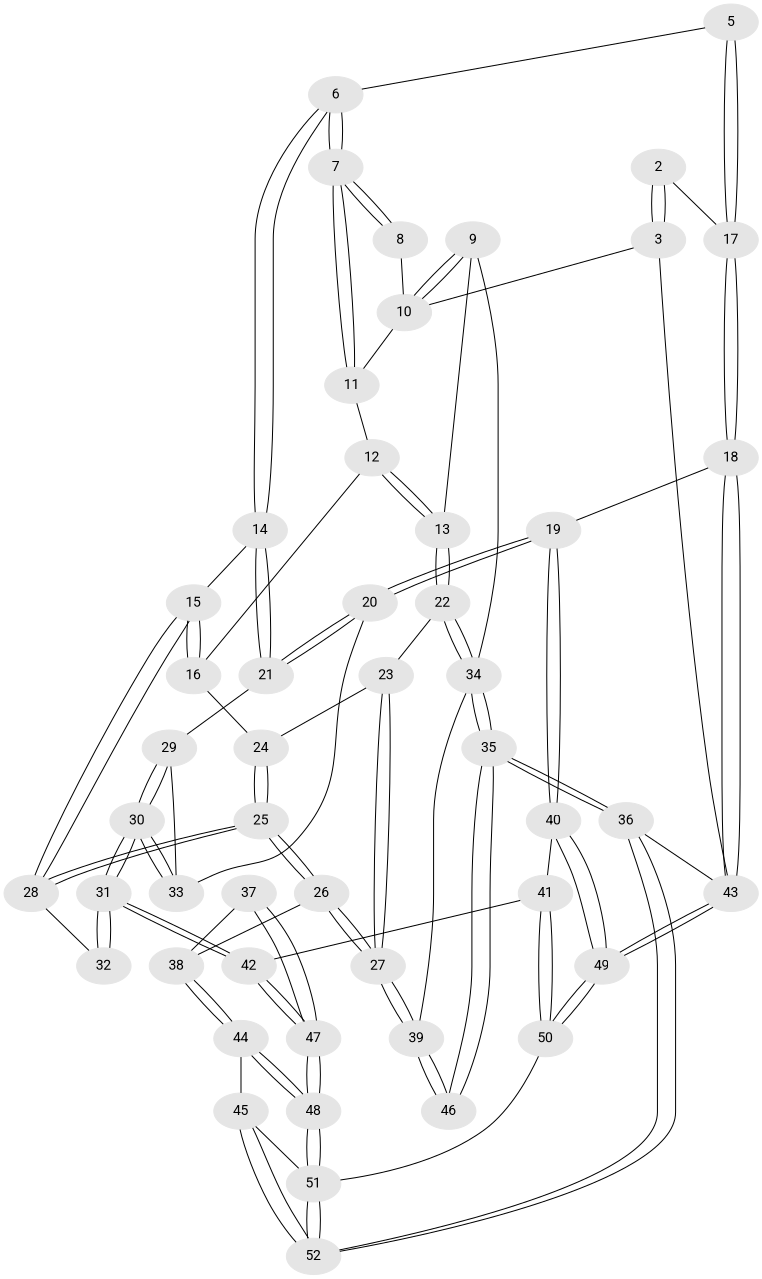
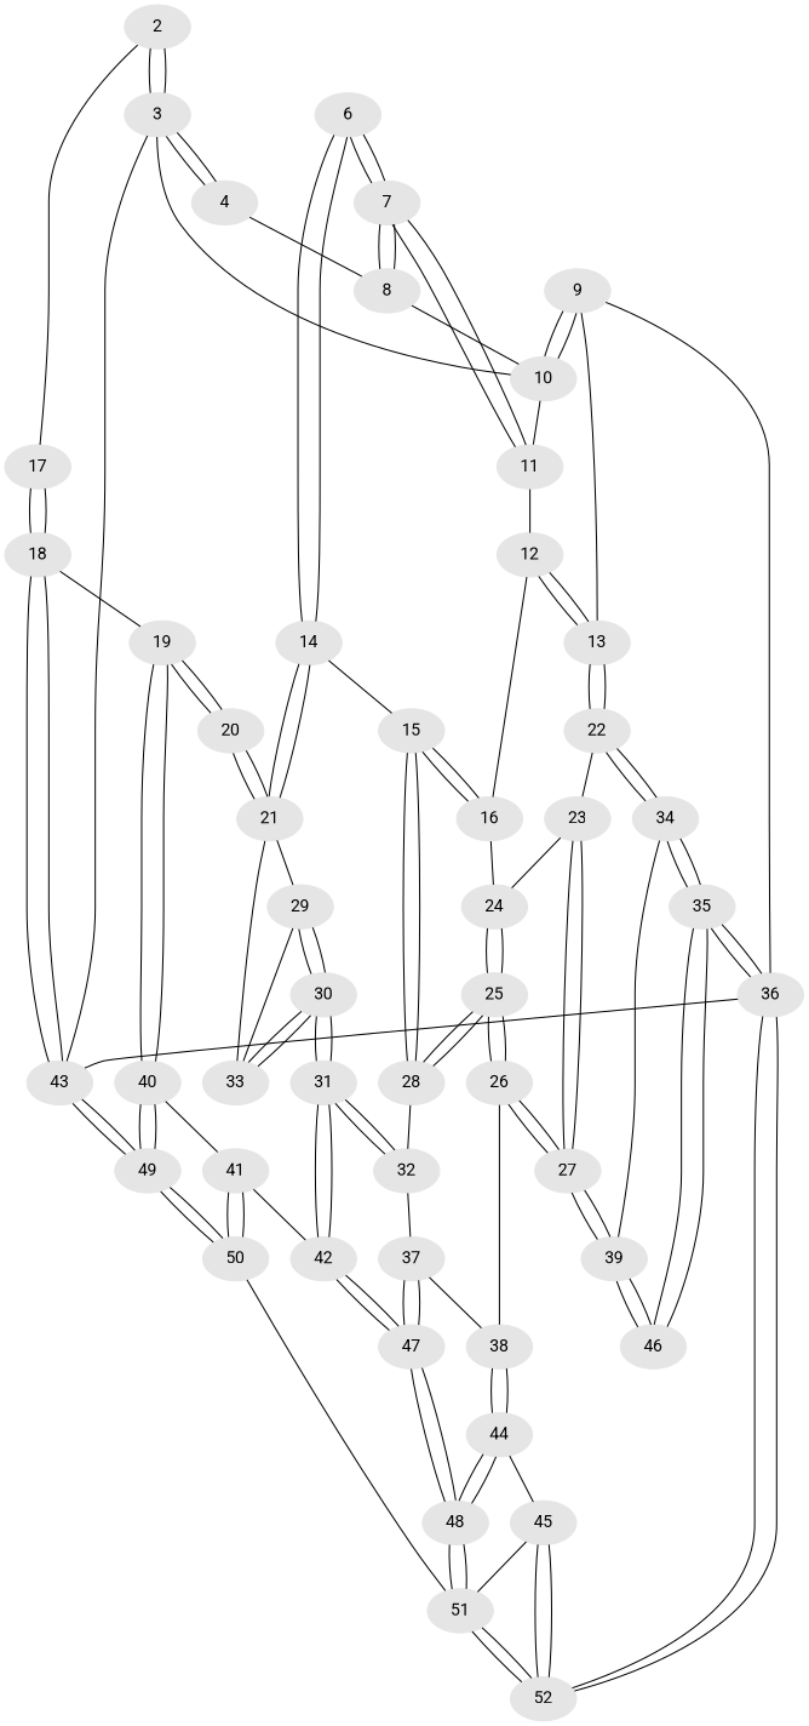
  graph {
    fontname=Roboto
    node [color=gray90 fontname=Roboto style=filled]
    edge [fontname=Roboto]
    2
    3
    17
-   5
    6
+   4
    43
    10
    18
    8
    9
    13
    36
    49
    7
    14
    11
    15
    21
    12
    22
    52
    16
    24
    23
    34
    28
    29
    32
    25
    19
    20
    40
    33
    41
    30
    27
    39
    35
    26
    38
    44
    46
    37
    31
    42
    47
    48
    45
    50
    51
    2 -- 3
    2 -- 3
    2 -- 17
+   3 -- 4
+   3 -- 4
    3 -- 43
    3 -- 10
    17 -- 18
    17 -- 18
-   5 -- 17
-   5 -- 17
-   5 -- 6
    6 -- 7
    6 -- 7
    6 -- 14
    6 -- 14
+   4 -- 8
    43 -- 49
    43 -- 49
    10 -- 11
    18 -- 43
    18 -- 43
    18 -- 19
    8 -- 10
    9 -- 10
    9 -- 10
    9 -- 13
-   9 -- 34
+   9 -- 36
    13 -- 22
    13 -- 22
    36 -- 43
    36 -- 52
    36 -- 52
    49 -- 50
    49 -- 50
    7 -- 8
    7 -- 8
    7 -- 11
    7 -- 11
    14 -- 15
    14 -- 21
    14 -- 21
    11 -- 12
    15 -- 16
    15 -- 16
    15 -- 28
    15 -- 28
    21 -- 29
    12 -- 13
    12 -- 13
    12 -- 16
    22 -- 23
    22 -- 34
    22 -- 34
    16 -- 24
    24 -- 25
    24 -- 25
    23 -- 24
    23 -- 27
    23 -- 27
    34 -- 39
    34 -- 35
    34 -- 35
    28 -- 32
    29 -- 33
    29 -- 30
    29 -- 30
+   32 -- 37
    25 -- 28
    25 -- 28
    25 -- 26
    25 -- 26
    19 -- 20
    19 -- 20
    19 -- 40
    19 -- 40
    20 -- 21
    20 -- 21
-   20 -- 33
+   21 -- 33
    40 -- 49
    40 -- 49
    40 -- 41
    41 -- 42
    41 -- 50
    41 -- 50
    30 -- 33
    30 -- 33
    30 -- 31
    30 -- 31
    27 -- 39
    27 -- 39
    39 -- 46
    39 -- 46
    35 -- 36
    35 -- 36
    35 -- 46
    35 -- 46
    26 -- 27
    26 -- 27
    26 -- 38
    38 -- 44
    38 -- 44
    44 -- 48
    44 -- 48
    44 -- 45
    37 -- 38
    37 -- 47
    37 -- 47
    31 -- 32
    31 -- 32
    31 -- 42
    31 -- 42
    42 -- 47
    42 -- 47
    47 -- 48
    47 -- 48
    48 -- 51
    48 -- 51
    45 -- 52
    45 -- 52
    45 -- 51
    50 -- 51
    51 -- 52
    51 -- 52
  }
